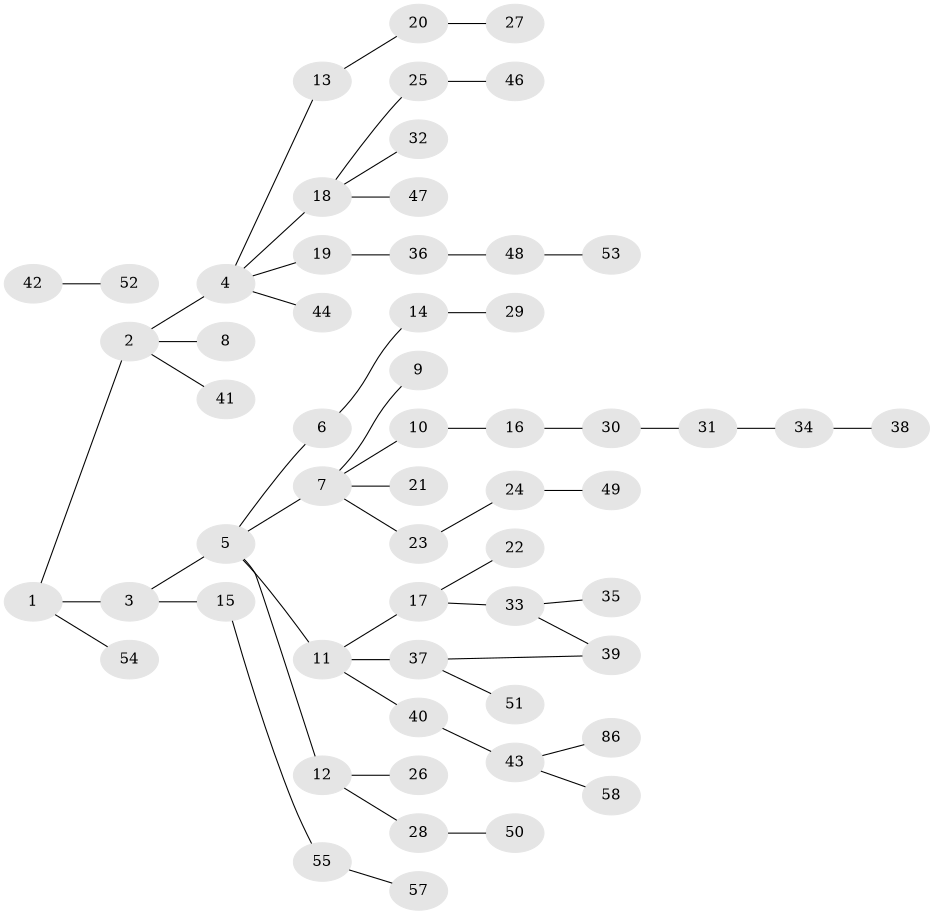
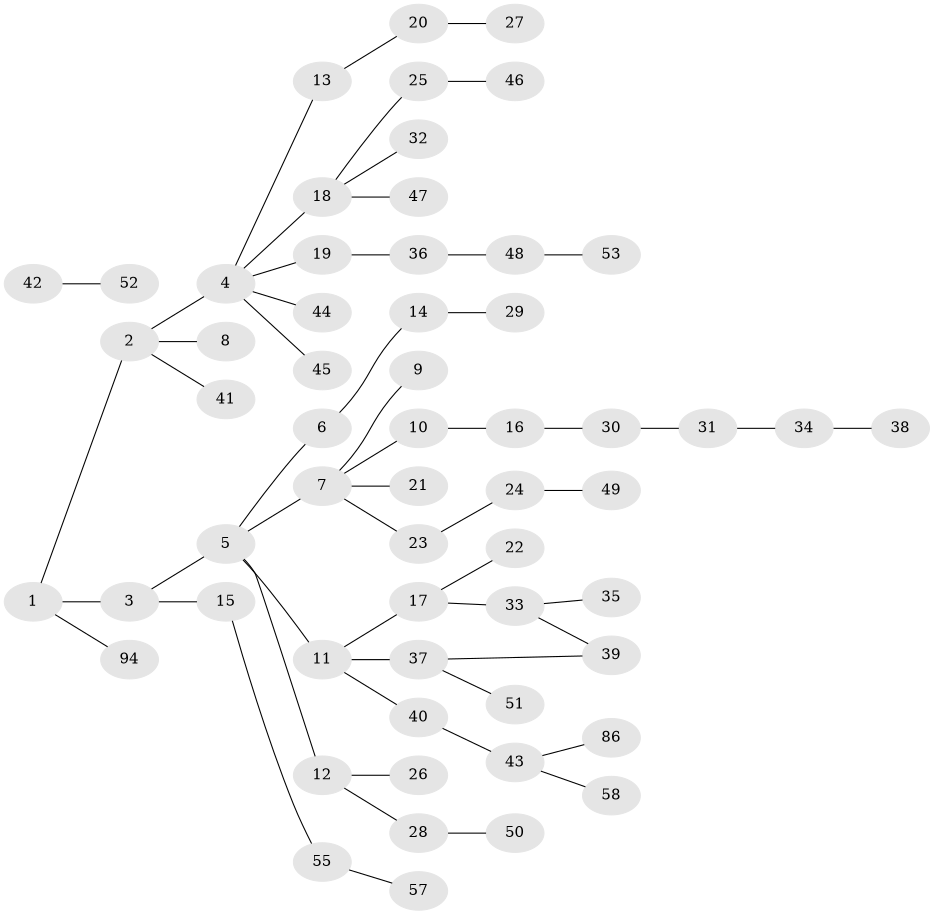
  graph {
    rankdir=LR
    node [color=gray90 style=filled]
    edge [weight=1.0]
    1
    2
    3
-   54
+   54 [label=94]
    4
    8
    41
    5
    15
    13
    18
    19
    44
+   45
    6
    7
    11
    12
    55
    20
    25
    32
    47
    36
    14
    9
    10
    21
    23
    17
    37
    40
    26
    28
    29
    16
    24
    30
    22
    33
    39
    51
    43
    50
    27
    57
    31
    35
    46
    48
    49
    34
    38
    42
    52
    53
    n57 [label=86]
    58
    1 -- 2
    1 -- 3
    1 -- 54
    2 -- 4 [weight=2.0]
    2 -- 8
    2 -- 41
    3 -- 5
    3 -- 15 [weight=3.0]
    4 -- 13
    4 -- 18
    4 -- 19
    4 -- 44
+   4 -- 45
    5 -- 6
    5 -- 7
    5 -- 11
    5 -- 12
    15 -- 55
    13 -- 20
    18 -- 25
    18 -- 32
    18 -- 47
    19 -- 36
    6 -- 14
    7 -- 9
    7 -- 10
    7 -- 21
    7 -- 23 [weight=2.0]
    11 -- 17
    11 -- 37 [weight=3.0]
    11 -- 40
    12 -- 26 [weight=2.0]
    12 -- 28
    55 -- 57
    20 -- 27
    25 -- 46
    36 -- 48
    14 -- 29
    10 -- 16
    23 -- 24
    17 -- 22
    17 -- 33
    37 -- 39
    37 -- 51
    40 -- 43
    28 -- 50
    16 -- 30
    24 -- 49
    30 -- 31
    33 -- 39
    33 -- 35
    43 -- n57
    43 -- 58
    31 -- 34
    48 -- 53
    34 -- 38
    42 -- 52
  }
